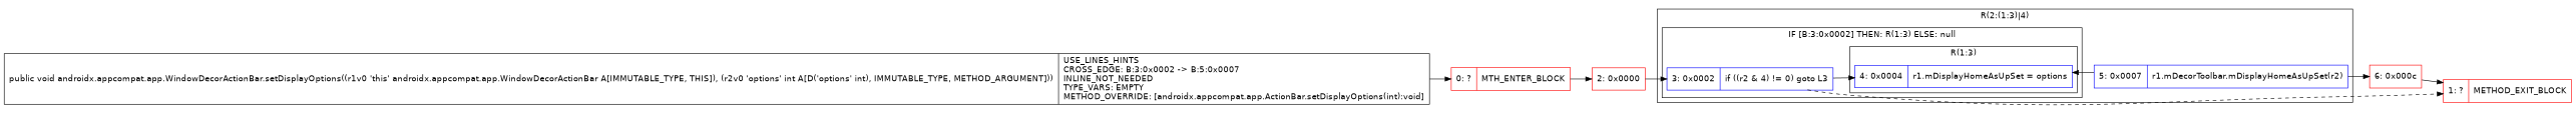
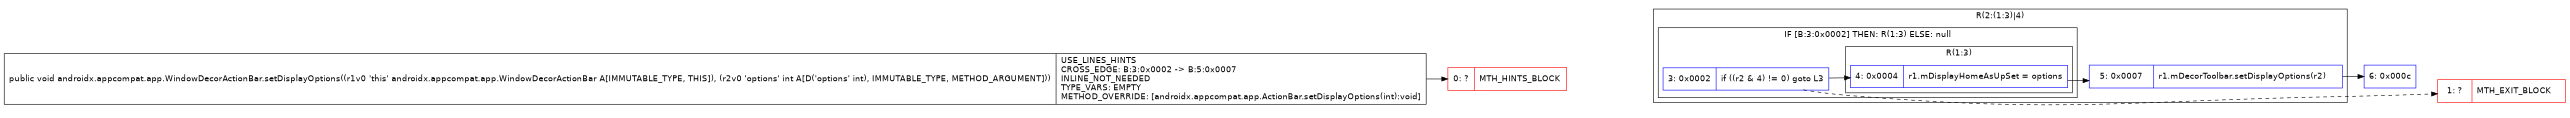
  digraph {
    fontname="DejaVu Sans"
    rankdir=LR
    node [color=red fontname="DejaVu Sans" shape=record]
    edge [fontname="DejaVu Sans"]
    n1 [color=blue label="{4\:\ 0x0004|r1.mDisplayHomeAsUpSet = options\l}"]
    n2 [color=blue label="{3\:\ 0x0002|if ((r2 & 4) != 0) goto L3\l}"]
-   n3 [color=blue label="{5\:\ 0x0007|r1.mDecorToolbar.mDisplayHomeAsUpSet(r2)\l}"]
-   n4 [label="{1\:\ ?|METHOD_EXIT_BLOCK\l}"]
-   n5 [label="{6\:\ 0x000c}"]
-   n6 [label="{0\:\ ?|MTH_ENTER_BLOCK\l}"]
-   n7 [label="{2\:\ 0x0000}"]
+   n3 [color=blue label="{5\:\ 0x0007|r1.mDecorToolbar.setDisplayOptions(r2)\l}"]
+   n4 [label="{1\:\ ?|MTH_EXIT_BLOCK\l}"]
+   n5 [color=blue label="{6\:\ 0x000c}"]
+   n6 [label="{0\:\ ?|MTH_HINTS_BLOCK\l}"]
    n8 [label="{public void androidx.appcompat.app.WindowDecorActionBar.setDisplayOptions((r1v0 'this' androidx.appcompat.app.WindowDecorActionBar A[IMMUTABLE_TYPE, THIS]), (r2v0 'options' int A[D('options' int), IMMUTABLE_TYPE, METHOD_ARGUMENT]))  | USE_LINES_HINTS\lCROSS_EDGE: B:3:0x0002 \-\> B:5:0x0007\lINLINE_NOT_NEEDED\lTYPE_VARS: EMPTY\lMETHOD_OVERRIDE: [androidx.appcompat.app.ActionBar.setDisplayOptions(int):void]\l}" color=""]
    subgraph cluster_1 {
      label="R(2:(1:3)|4)"
      n3
      subgraph cluster_2 {
        label="IF [B:3:0x0002] THEN: R(1:3) ELSE: null"
        n2
        subgraph cluster_3 {
          label="R(1:3)"
          n1
        }
      }
    }
-   n3 -> n1
+   n1 -> n3
    n2 -> n1
    n2 -> n4 [style=dashed]
    n3 -> n5
-   n5 -> n4
-   n6 -> n7
-   n7 -> n2
    n8 -> n6
  }
